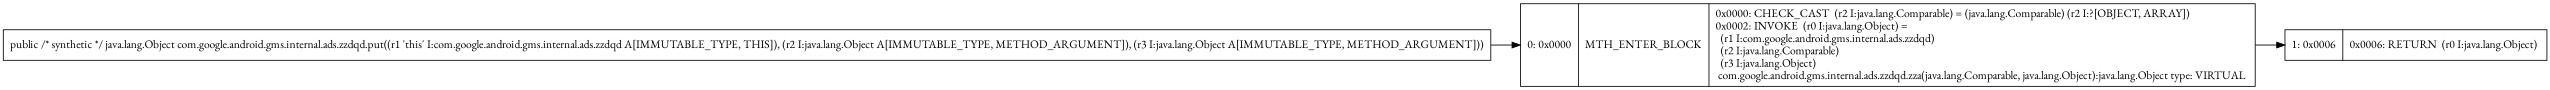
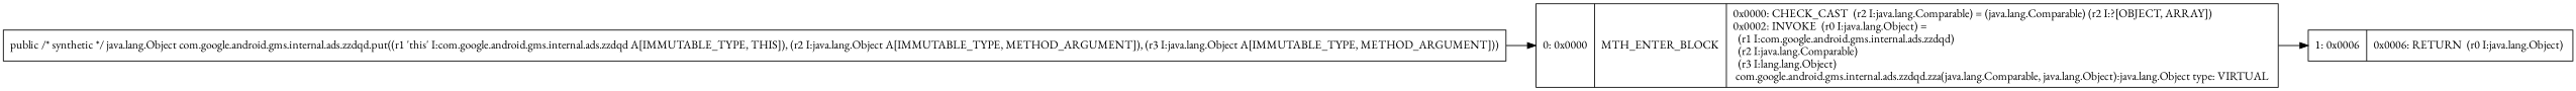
  digraph {
    rankdir=LR
    fontname="EB Garamond"
    node [shape=record fontname="EB Garamond"]
    edge [fontname="EB Garamond"]
-   n1 [label="{0\:\ 0x0000|MTH_ENTER_BLOCK\l|0x0000: CHECK_CAST  (r2 I:java.lang.Comparable) = (java.lang.Comparable) (r2 I:?[OBJECT, ARRAY]) \l0x0002: INVOKE  (r0 I:java.lang.Object) = \l  (r1 I:com.google.android.gms.internal.ads.zzdqd)\l  (r2 I:java.lang.Comparable)\l  (r3 I:java.lang.Object)\l com.google.android.gms.internal.ads.zzdqd.zza(java.lang.Comparable, java.lang.Object):java.lang.Object type: VIRTUAL \l}"]
+   n1 [label="{0\:\ 0x0000|MTH_ENTER_BLOCK\l|0x0000: CHECK_CAST  (r2 I:java.lang.Comparable) = (java.lang.Comparable) (r2 I:?[OBJECT, ARRAY]) \l0x0002: INVOKE  (r0 I:java.lang.Object) = \l  (r1 I:com.google.android.gms.internal.ads.zzdqd)\l  (r2 I:java.lang.Comparable)\l  (r3 I:lang.lang.Object)\l com.google.android.gms.internal.ads.zzdqd.zza(java.lang.Comparable, java.lang.Object):java.lang.Object type: VIRTUAL \l}"]
    n2 [label="{1\:\ 0x0006|0x0006: RETURN  (r0 I:java.lang.Object) \l}"]
    n3 [label="{public \/* synthetic *\/ java.lang.Object com.google.android.gms.internal.ads.zzdqd.put((r1 'this' I:com.google.android.gms.internal.ads.zzdqd A[IMMUTABLE_TYPE, THIS]), (r2 I:java.lang.Object A[IMMUTABLE_TYPE, METHOD_ARGUMENT]), (r3 I:java.lang.Object A[IMMUTABLE_TYPE, METHOD_ARGUMENT])) }"]
    n1 -> n2
    n3 -> n1
  }
